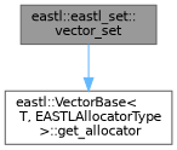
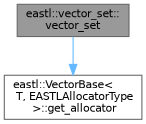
  digraph {
    rankdir=TB
    node [fontname=Helvetica fontsize=10 shape=box style=filled]
-   n1 [color=gray40 fillcolor=grey60 fontcolor=black height=0.2 label="eastl::eastl_set::\lvector_set" width=0.4]
+   n1 [color=gray40 fillcolor=grey60 fontcolor=black height=0.2 label="eastl::vector_set::\lvector_set" width=0.4]
    n2 [color=grey40 fillcolor=white height=0.2 label="eastl::VectorBase\<\l T, EASTLAllocatorType\l \>::get_allocator" width=0.4]
    n1 -> n2 [color=steelblue1 fontname=Helvetica fontsize=10 labelfontname=Helvetica labelfontsize=10 style=solid]
  }
